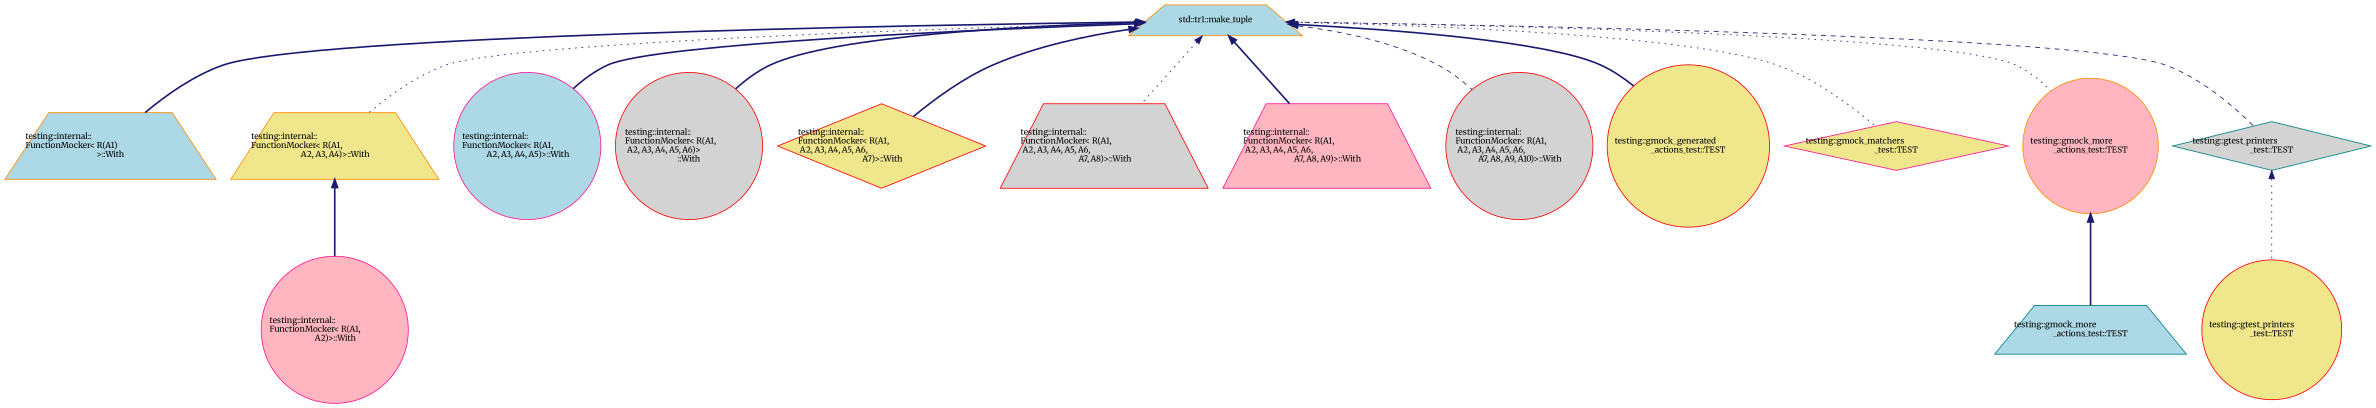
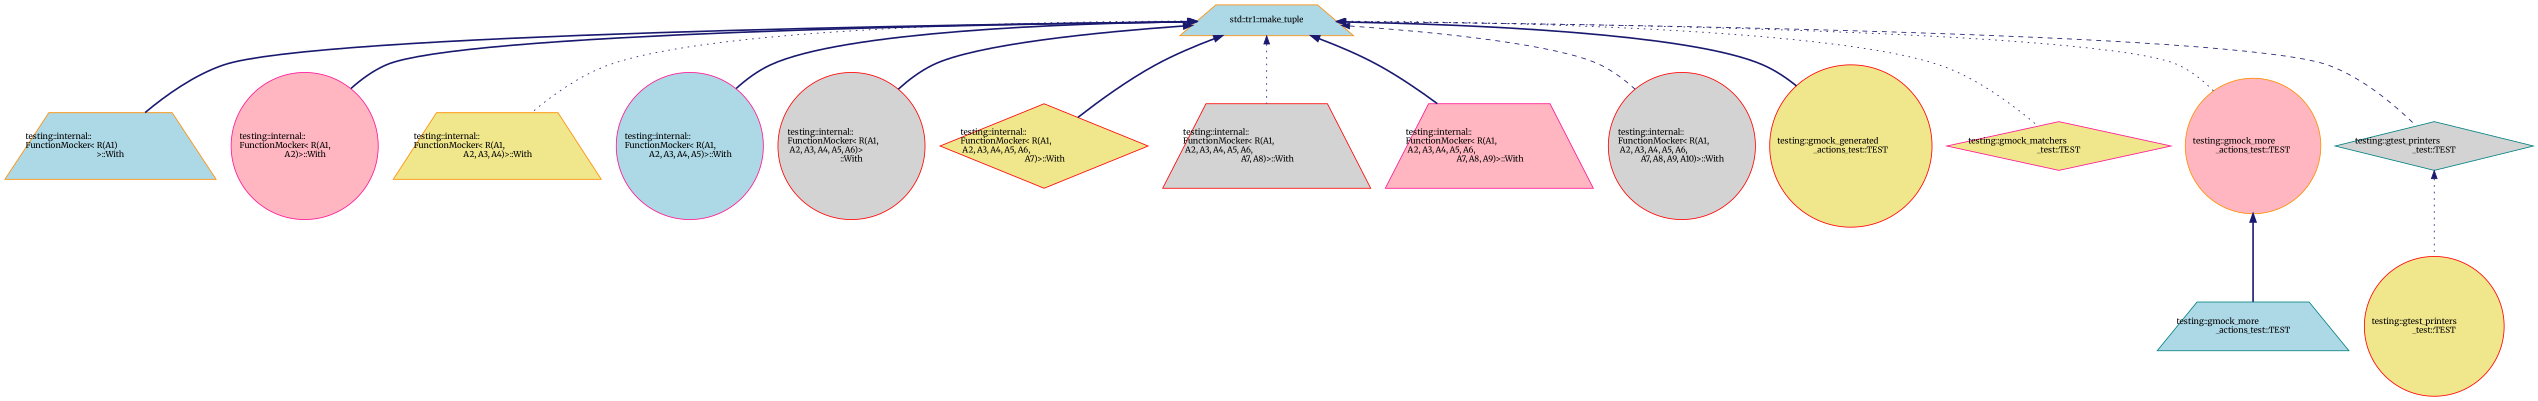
  digraph {
    fontname=Merriweather
    rankdir=TB
    node [color=red fillcolor=khaki fontname=Merriweather fontsize=10 shape=circle style=filled]
    edge [color=midnightblue dir=back fontname=Merriweather fontsize=10 labelfontname=Helvetica labelfontsize=10 style=bold]
    n1 [color=darkorange fillcolor=lightblue fontcolor=black height=0.2 label="std::tr1::make_tuple" shape=trapezium width=0.4]
    n2 [color=darkorange fillcolor=lightblue height=0.2 label="testing::internal::\lFunctionMocker\< R(A1)\l\>::With" shape=trapezium width=0.4]
    n3 [color=deeppink fillcolor=lightpink height=0.2 label="testing::internal::\lFunctionMocker\< R(A1,\l A2)\>::With" width=0.4]
    n4 [color=darkorange height=0.2 label="testing::internal::\lFunctionMocker\< R(A1,\l A2, A3, A4)\>::With" shape=trapezium width=0.4]
    n5 [color=deeppink fillcolor=lightblue height=0.2 label="testing::internal::\lFunctionMocker\< R(A1,\l A2, A3, A4, A5)\>::With" width=0.4]
    n6 [fillcolor=lightgrey height=0.2 label="testing::internal::\lFunctionMocker\< R(A1,\l A2, A3, A4, A5, A6)\>\l::With" width=0.4]
    n7 [height=0.2 label="testing::internal::\lFunctionMocker\< R(A1,\l A2, A3, A4, A5, A6,\l A7)\>::With" shape=diamond width=0.4]
    n8 [fillcolor=lightgrey height=0.2 label="testing::internal::\lFunctionMocker\< R(A1,\l A2, A3, A4, A5, A6,\l A7, A8)\>::With" shape=trapezium width=0.4]
    n9 [color=deeppink fillcolor=lightpink height=0.2 label="testing::internal::\lFunctionMocker\< R(A1,\l A2, A3, A4, A5, A6,\l A7, A8, A9)\>::With" shape=trapezium width=0.4]
    n10 [fillcolor=lightgrey height=0.2 label="testing::internal::\lFunctionMocker\< R(A1,\l A2, A3, A4, A5, A6,\l A7, A8, A9, A10)\>::With" width=0.4]
    n11 [height=0.2 label="testing::gmock_generated\l_actions_test::TEST" width=0.4]
    n12 [color=deeppink height=0.2 label="testing::gmock_matchers\l_test::TEST" shape=diamond width=0.4]
    n13 [color=darkorange fillcolor=lightpink height=0.2 label="testing::gmock_more\l_actions_test::TEST" width=0.4]
    n14 [color=teal fillcolor=lightgrey height=0.2 label="testing::gtest_printers\l_test::TEST" shape=diamond width=0.4]
    n15 [color=teal fillcolor=lightblue height=0.2 label="testing::gmock_more\l_actions_test::TEST" shape=trapezium width=0.4]
    n16 [height=0.2 label="testing::gtest_printers\l_test::TEST" width=0.4]
    n1 -> n2
-   n4 -> n3
+   n1 -> n3
    n1 -> n4 [style=dotted]
    n1 -> n5
    n1 -> n6
    n1 -> n7
    n1 -> n8 [style=dotted]
    n1 -> n9
    n1 -> n10 [style=dashed]
    n1 -> n11
    n1 -> n12 [style=dotted]
    n1 -> n13 [style=dotted]
    n1 -> n14 [style=dashed]
    n13 -> n15
    n14 -> n16 [style=dotted]
  }
